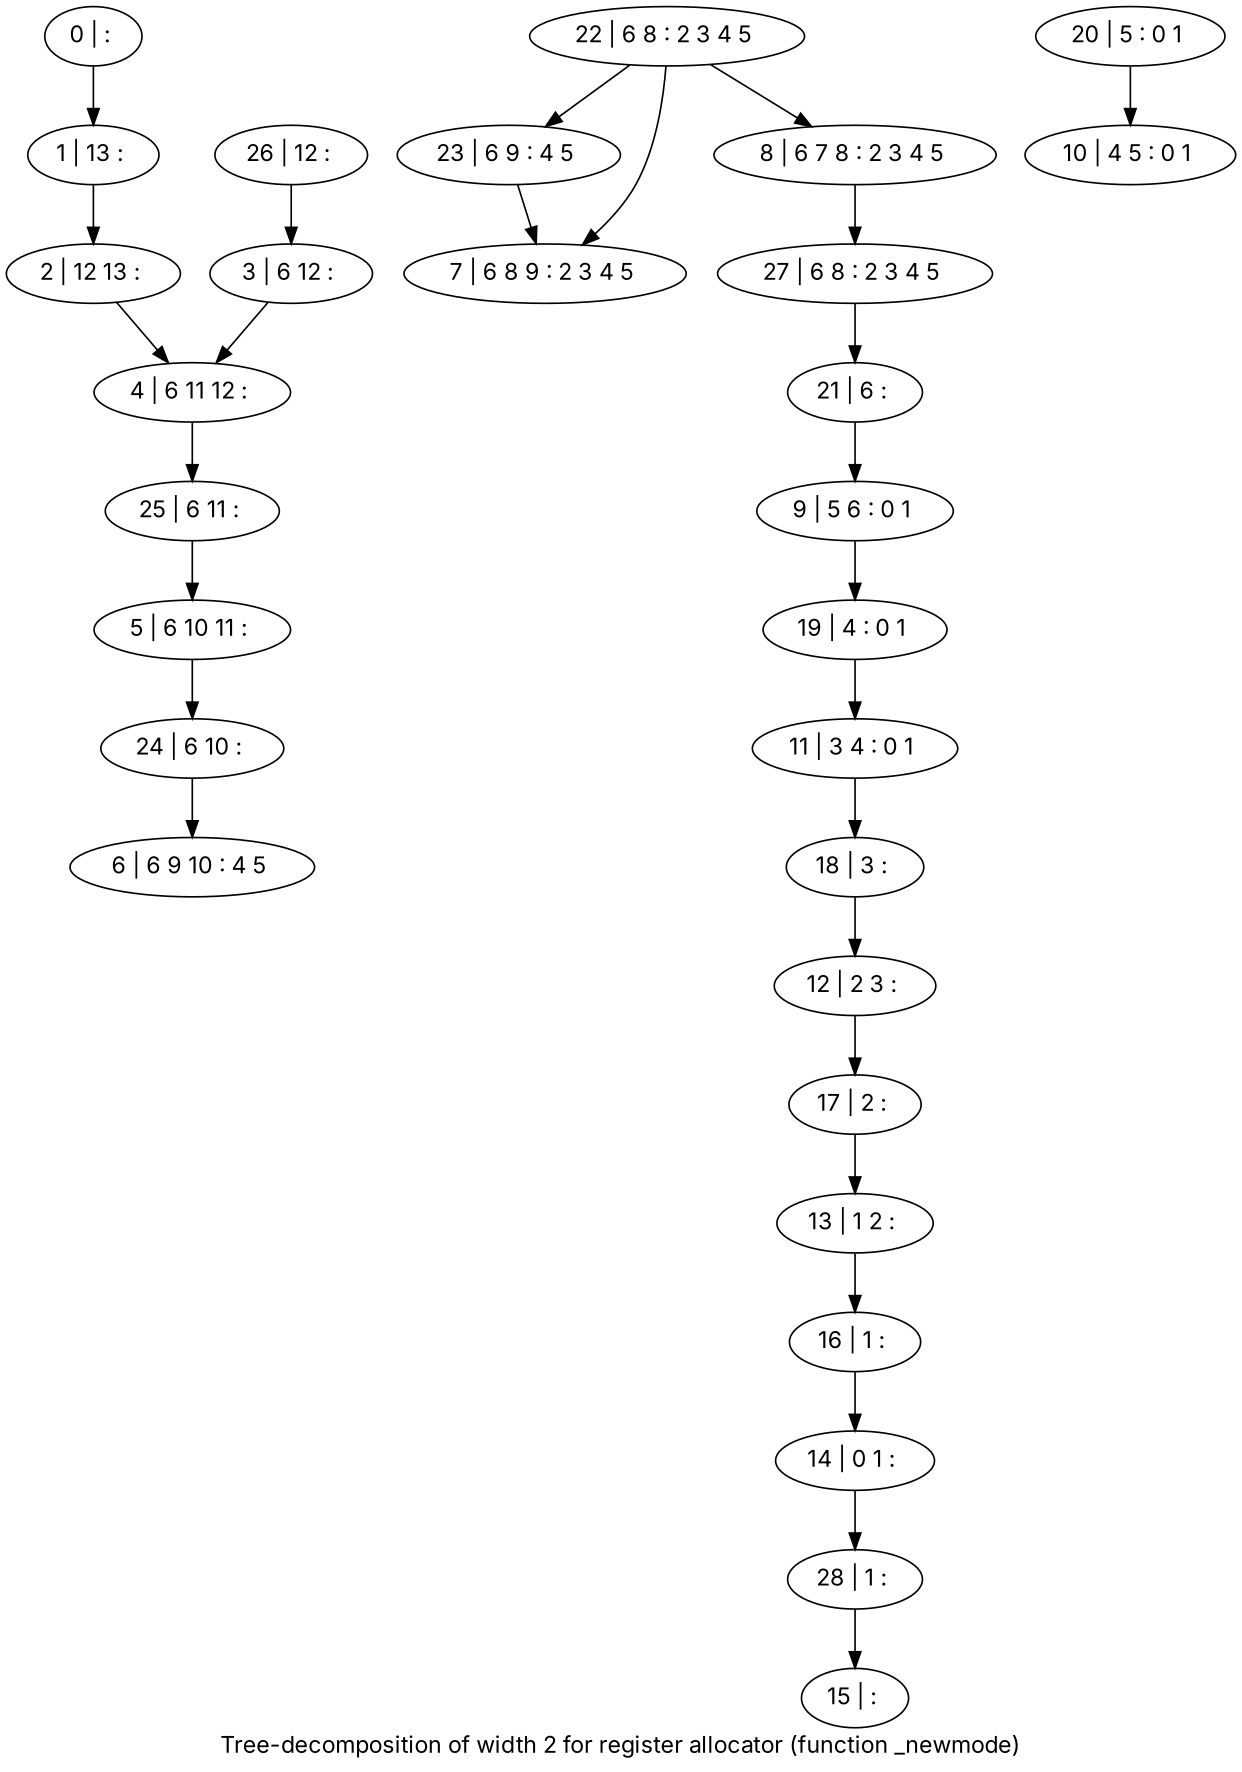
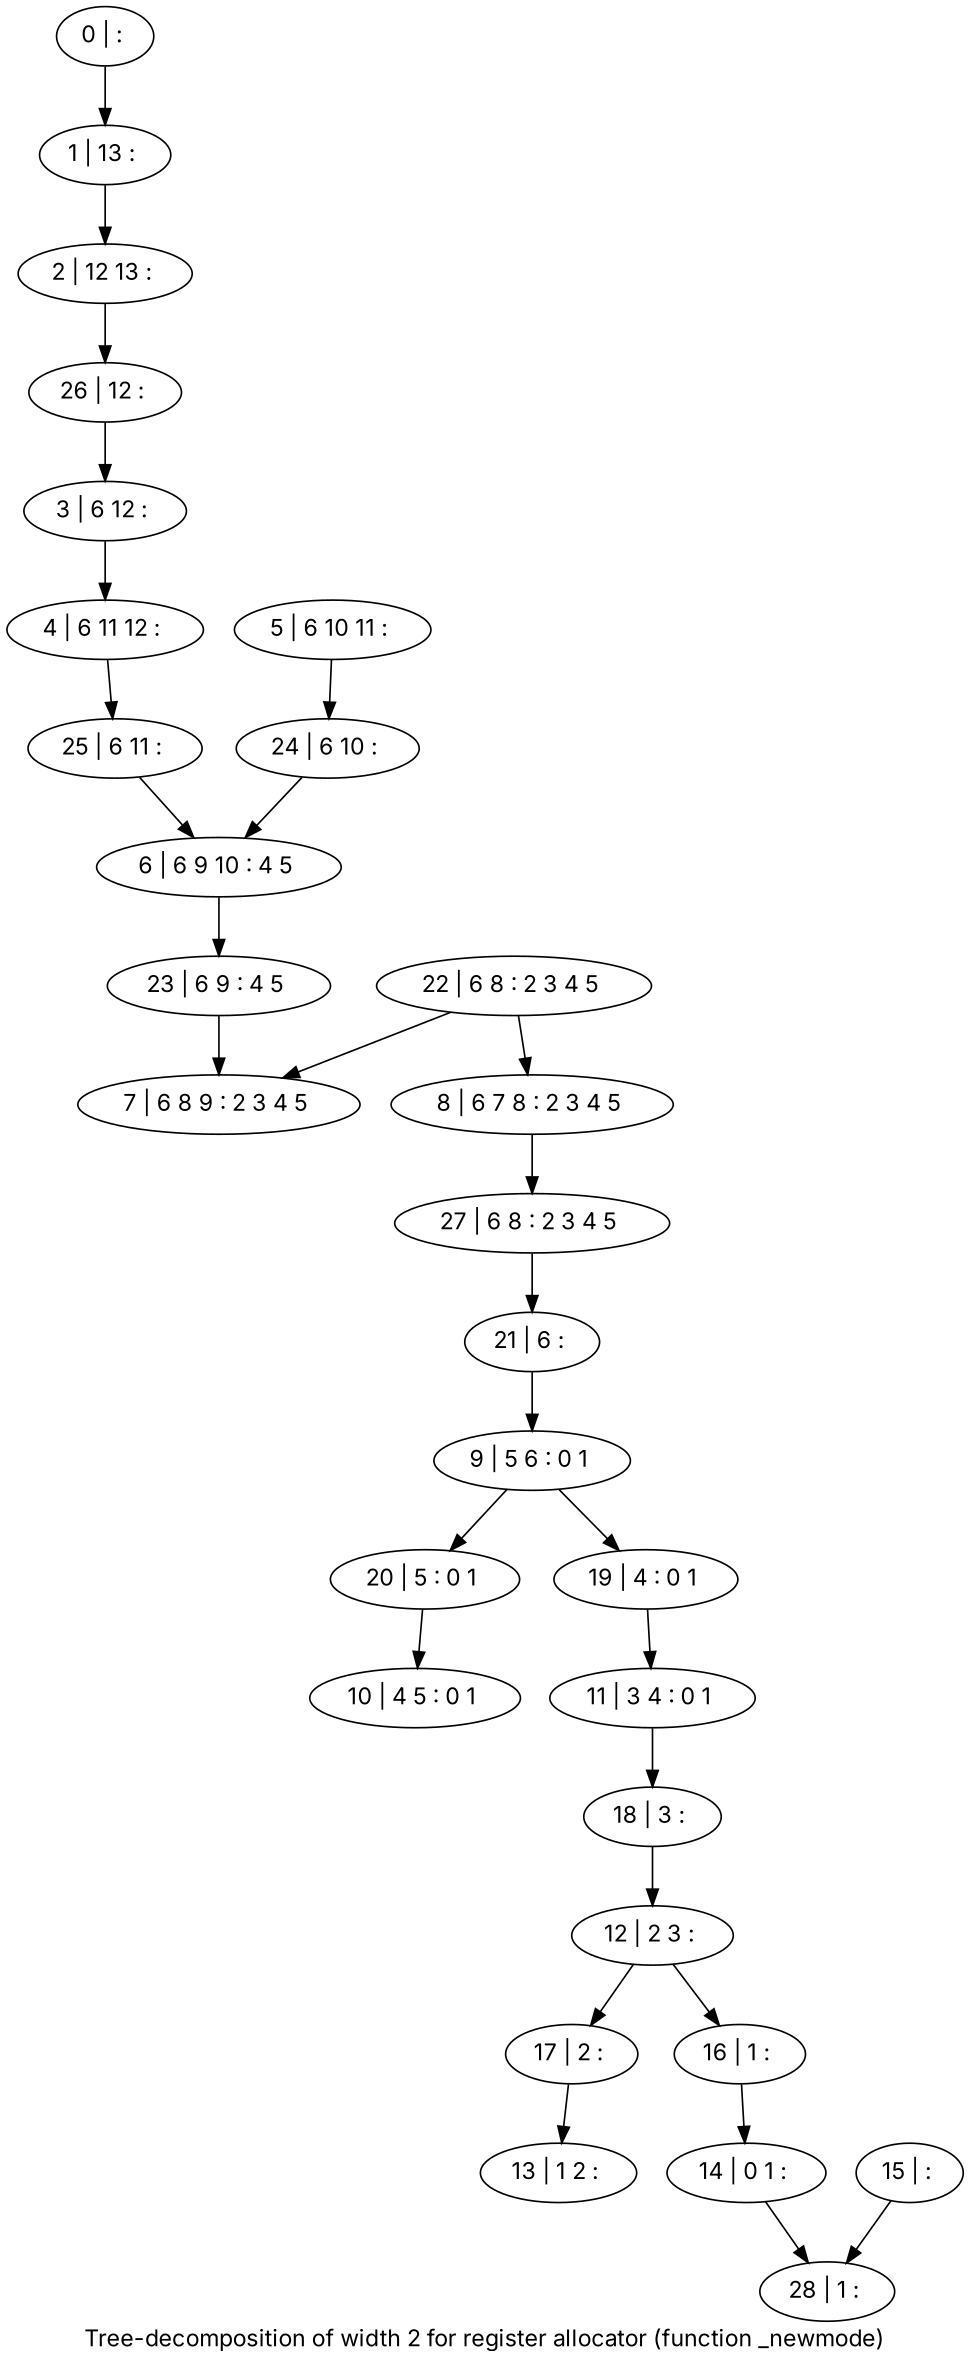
  digraph {
    fontname=Inter
    label="Tree-decomposition of width 2 for register allocator (function _newmode)"
    node [fontname=Inter]
    edge [fontname=Inter]
    n1 [label="0 | : "]
    n2 [label="1 | 13 : "]
    n3 [label="2 | 12 13 : "]
    n4 [label="26 | 12 : "]
    n5 [label="3 | 6 12 : "]
    n6 [label="4 | 6 11 12 : "]
    n7 [label="25 | 6 11 : "]
    n8 [label="5 | 6 10 11 : "]
    n9 [label="24 | 6 10 : "]
    n10 [label="6 | 6 9 10 : 4 5 "]
    n11 [label="23 | 6 9 : 4 5 "]
    n12 [label="7 | 6 8 9 : 2 3 4 5 "]
    n13 [label="22 | 6 8 : 2 3 4 5 "]
    n14 [label="8 | 6 7 8 : 2 3 4 5 "]
    n15 [label="27 | 6 8 : 2 3 4 5 "]
    n16 [label="21 | 6 : "]
    n17 [label="9 | 5 6 : 0 1 "]
    n18 [label="20 | 5 : 0 1 "]
    n19 [label="19 | 4 : 0 1 "]
    n20 [label="10 | 4 5 : 0 1 "]
    n21 [label="11 | 3 4 : 0 1 "]
    n22 [label="18 | 3 : "]
    n23 [label="12 | 2 3 : "]
    n24 [label="17 | 2 : "]
    n25 [label="13 | 1 2 : "]
    n26 [label="16 | 1 : "]
    n27 [label="14 | 0 1 : "]
    n28 [label="28 | 1 : "]
    n29 [label="15 | : "]
    n1 -> n2
    n2 -> n3
-   n3 -> n6
+   n3 -> n4
    n4 -> n5
    n5 -> n6
    n6 -> n7
-   n7 -> n8
+   n7 -> n10
    n8 -> n9
    n9 -> n10
-   n13 -> n11
+   n10 -> n11
    n11 -> n12
    n13 -> n12
    n13 -> n14
    n14 -> n15
    n15 -> n16
    n16 -> n17
+   n17 -> n18
    n17 -> n19
    n18 -> n20
    n19 -> n21
    n21 -> n22
    n22 -> n23
    n23 -> n24
    n24 -> n25
-   n25 -> n26
+   n23 -> n26
    n26 -> n27
    n27 -> n28
-   n28 -> n29
+   n29 -> n28
  }
